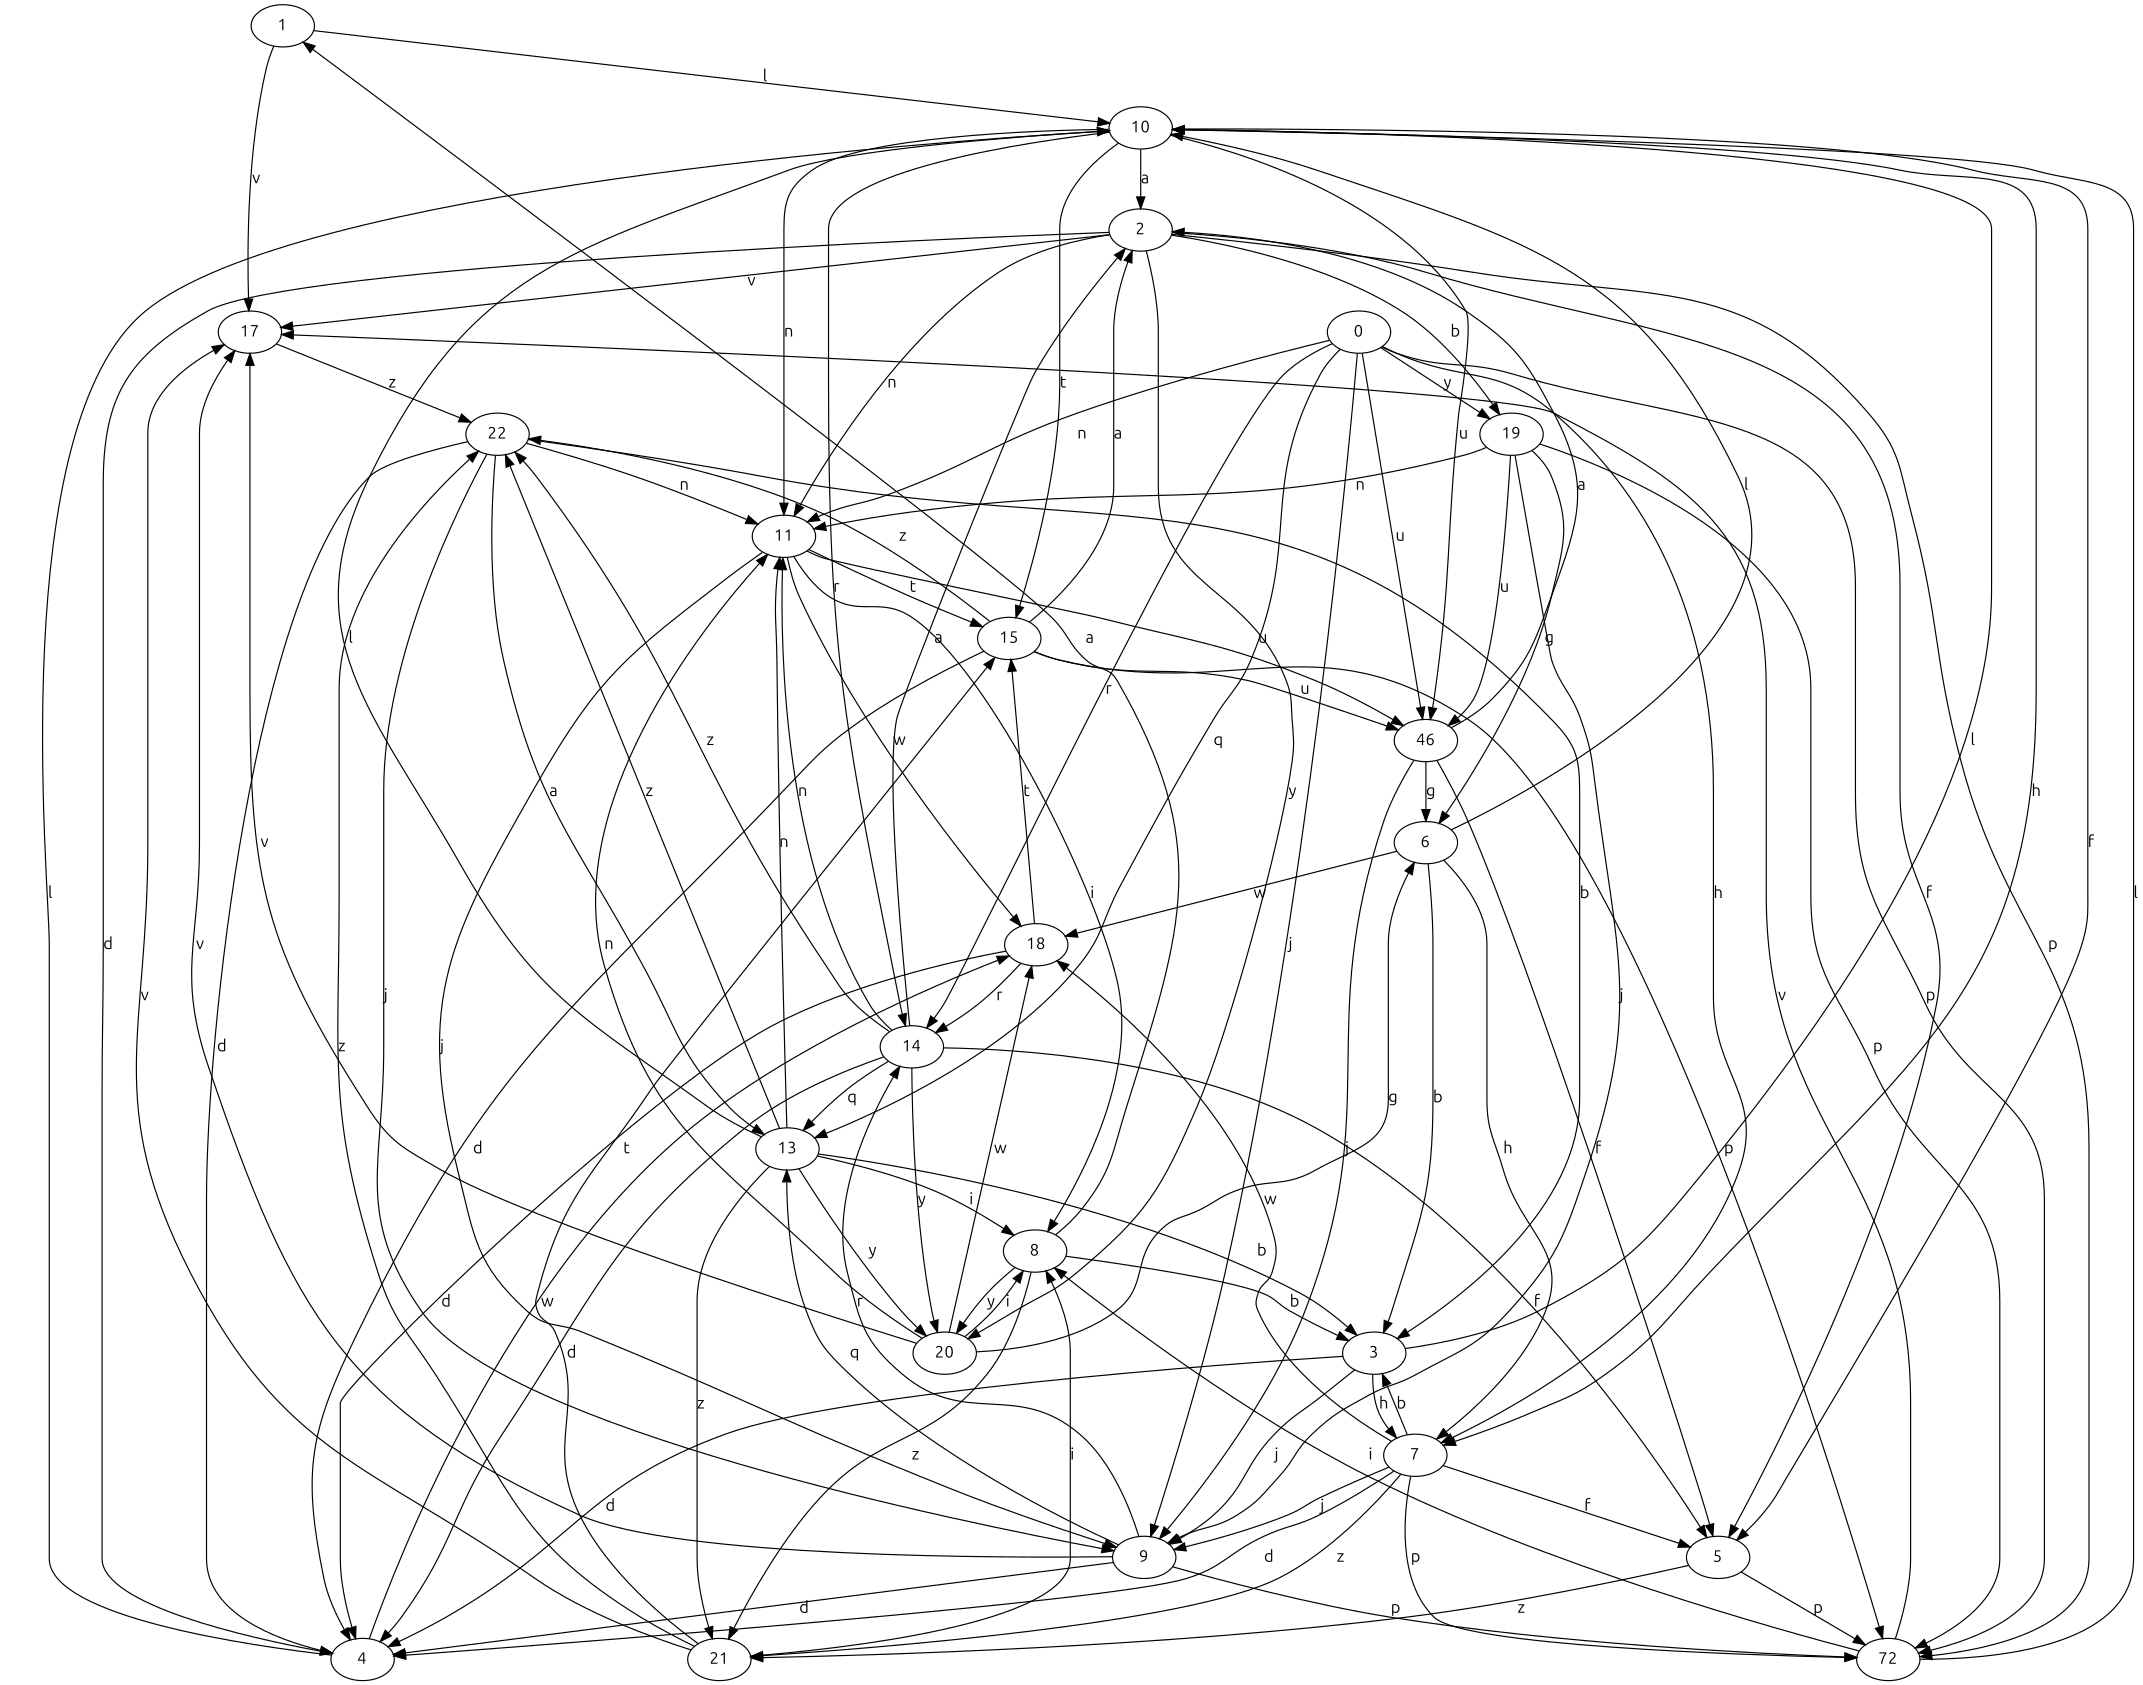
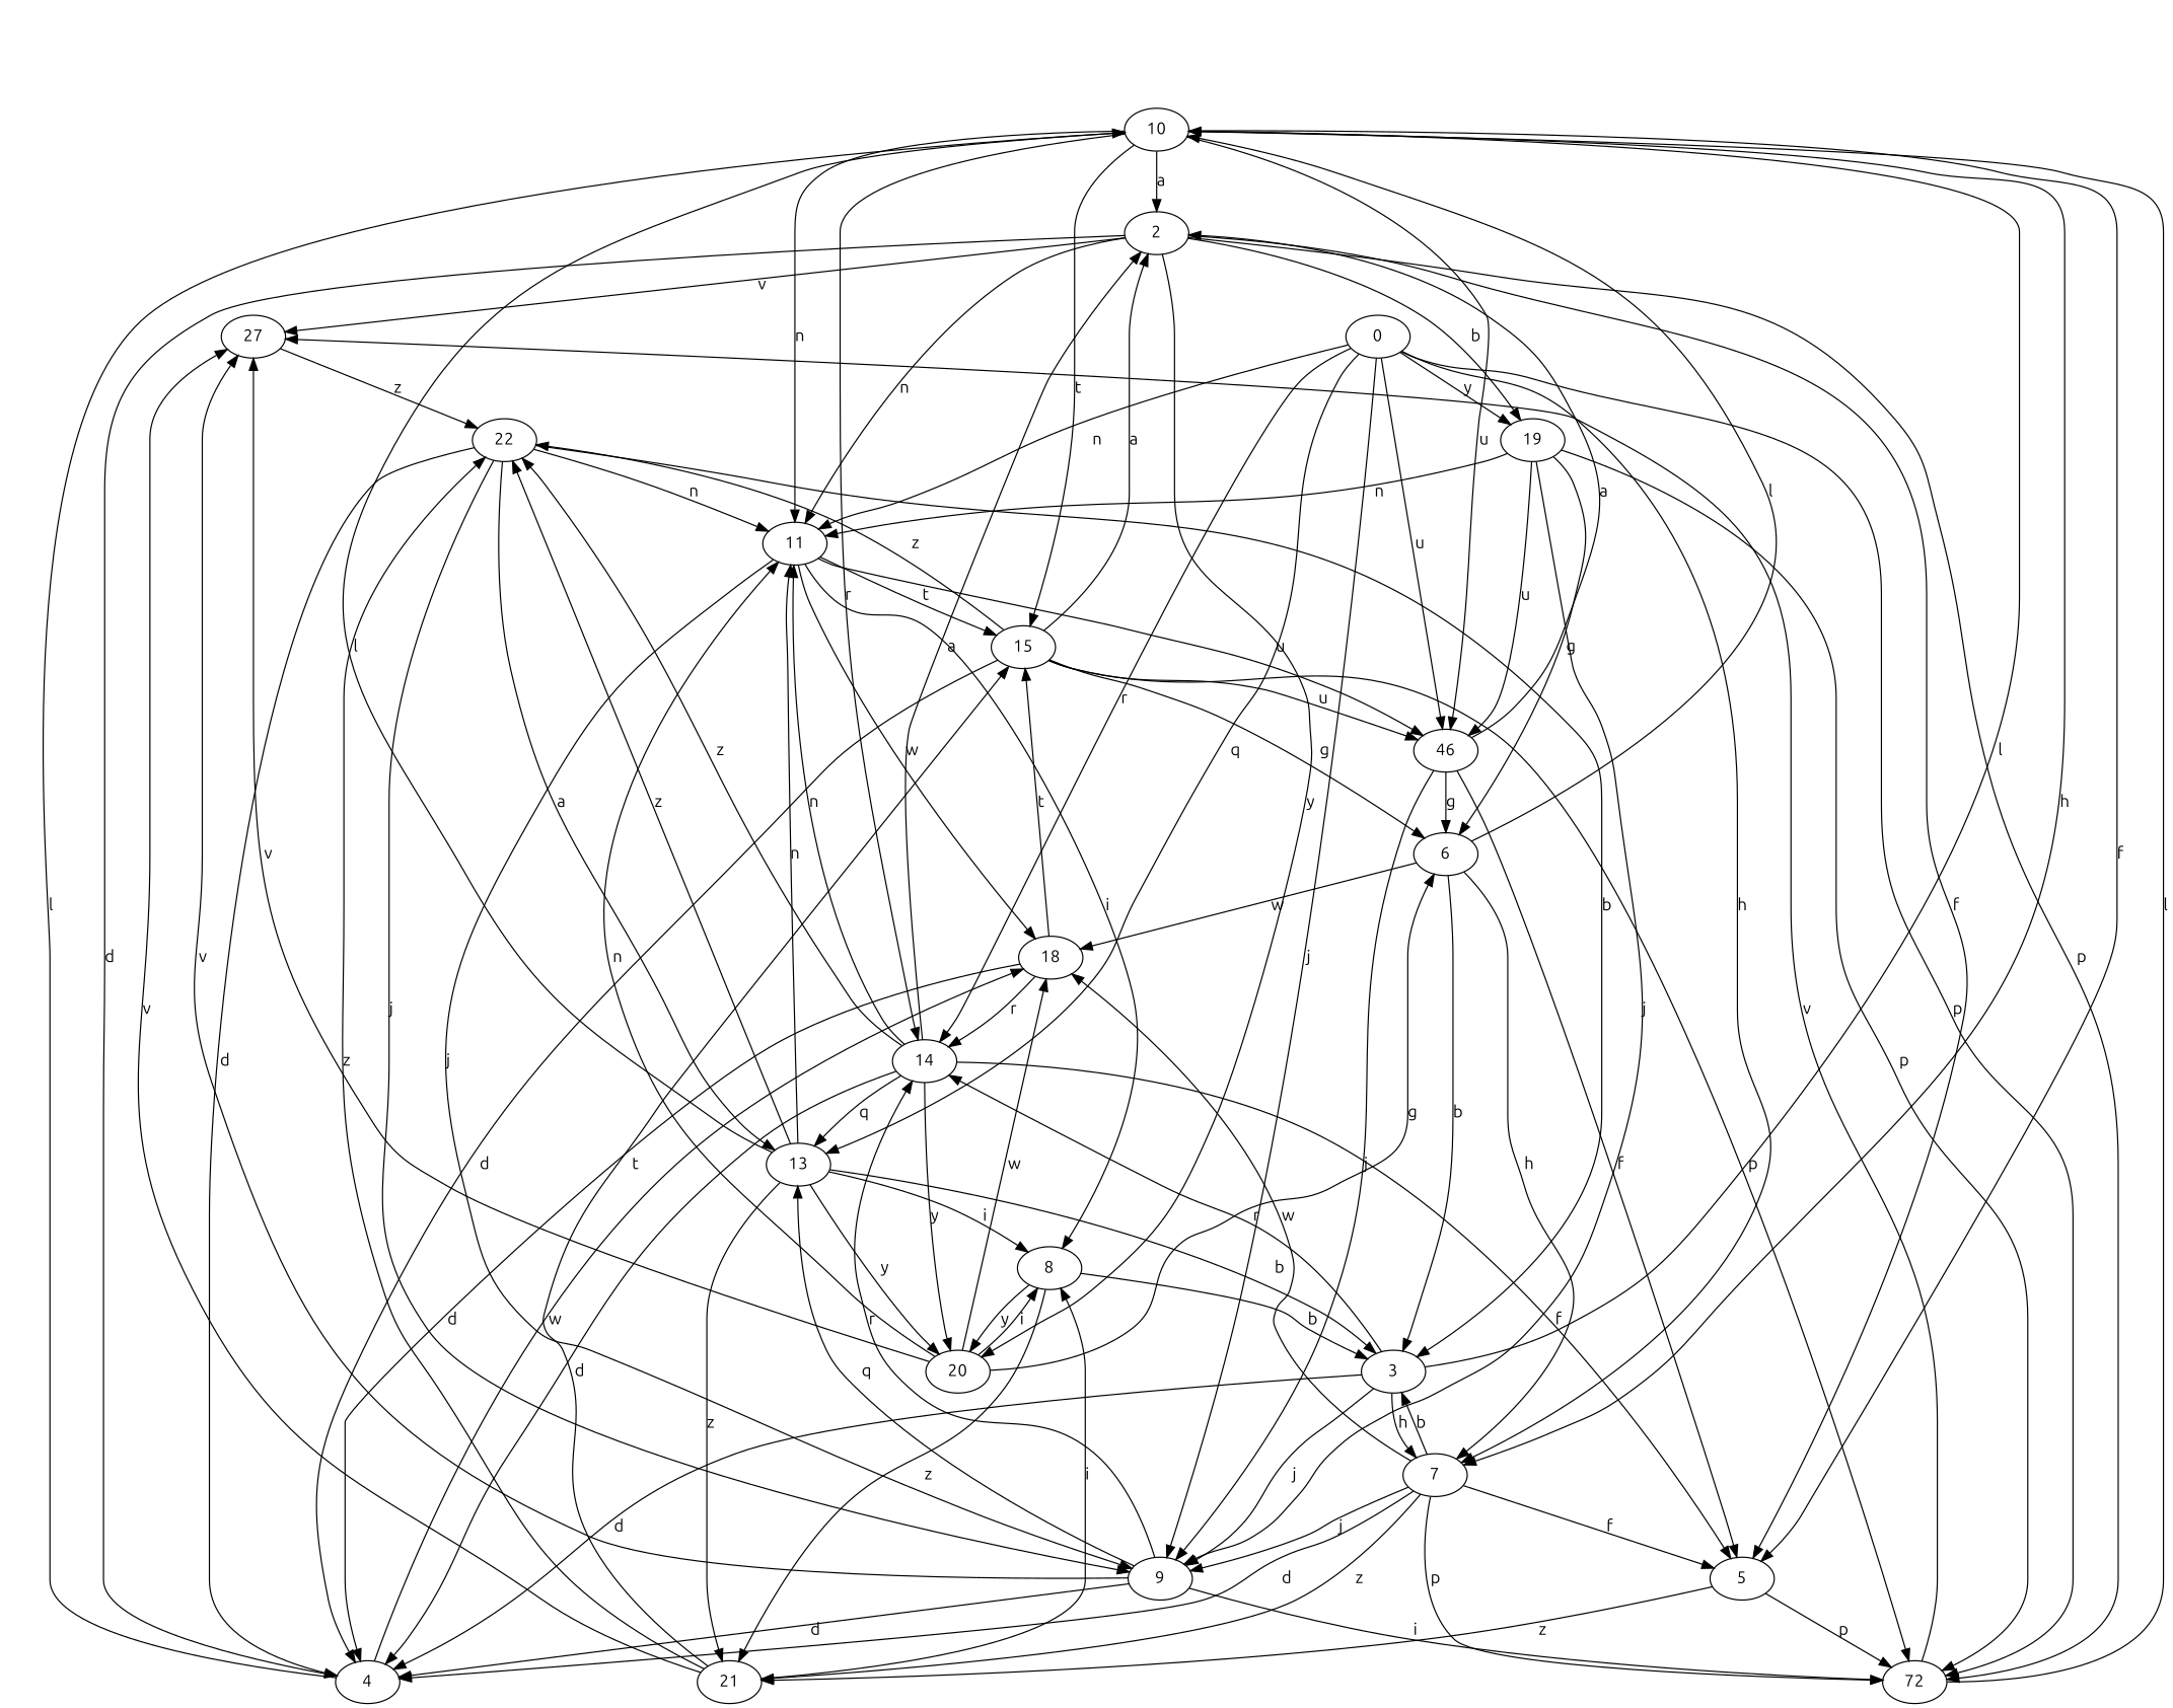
  strict digraph {
    fontname=Ubuntu
    node [fontname=Ubuntu]
    edge [fontname=Ubuntu]
-   1
    10
-   17
+   17 [label=27]
    2
    5
    11
    7
    14
    15
    n10 [label=46]
    22
    4
    n13 [label=72]
    20
    19
    3
    9
    18
    21
    8
    6
    13
    0
-   1 -> 10 [label=l]
-   1 -> 17 [label=v]
    10 -> 2 [label=a]
    10 -> 5 [label=f]
    10 -> 11 [label=n]
    10 -> 7 [label=h]
    10 -> 14 [label=r]
    10 -> 15 [label=t]
    10 -> n10 [label=u]
    17 -> 22 [label=z]
    2 -> 17 [label=v]
    2 -> 5 [label=f]
    2 -> 11 [label=n]
    2 -> 4 [label=d]
    2 -> n13 [label=p]
    2 -> 20 [label=y]
    2 -> 19 [label=b]
    5 -> n13 [label=p]
    5 -> 21 [label=z]
    11 -> 15 [label=t]
    11 -> n10 [label=u]
    11 -> 9 [label=j]
    11 -> 18 [label=w]
    11 -> 8 [label=i]
    7 -> 5 [label=f]
    7 -> 4 [label=d]
    7 -> n13 [label=p]
    7 -> 3 [label=b]
    7 -> 9 [label=j]
    7 -> 18 [label=w]
    7 -> 21 [label=z]
    14 -> 2 [label=a]
    14 -> 5 [label=f]
    14 -> 11 [label=n]
    14 -> 22 [label=z]
    14 -> 4 [label=d]
    14 -> 20 [label=y]
    14 -> 13 [label=q]
    15 -> 2 [label=a]
    15 -> n10 [label=u]
    15 -> 22 [label=z]
    15 -> 4 [label=d]
    15 -> n13 [label=p]
+   15 -> 6 [label=g]
    n10 -> 2 [label=a]
    n10 -> 5 [label=f]
    n10 -> 9 [label=j]
    n10 -> 6 [label=g]
    22 -> 11 [label=n]
    22 -> 4 [label=d]
    22 -> 3 [label=b]
    22 -> 9 [label=j]
    22 -> 13 [label=a]
    4 -> 10 [label=l]
    4 -> 18 [label=w]
    n13 -> 10 [label=l]
    n13 -> 17 [label=v]
-   n13 -> 8 [label=i]
    20 -> 17 [label=v]
    20 -> 11 [label=n]
    20 -> 18 [label=w]
    20 -> 8 [label=i]
    20 -> 6 [label=g]
    19 -> 11 [label=n]
    19 -> n10 [label=u]
    19 -> n13 [label=p]
    19 -> 9 [label=j]
    19 -> 6 [label=g]
    3 -> 10 [label=l]
    3 -> 7 [label=h]
+   3 -> 14 [label=r]
    3 -> 4 [label=d]
    3 -> 9 [label=j]
    9 -> 17 [label=v]
    9 -> 14 [label=r]
    9 -> 4 [label=d]
-   9 -> n13 [label=p]
+   9 -> n13 [label=i]
    9 -> 13 [label=q]
    18 -> 14 [label=r]
    18 -> 15 [label=t]
    18 -> 4 [label=d]
    21 -> 17 [label=v]
    21 -> 15 [label=t]
    21 -> 22 [label=z]
    21 -> 8 [label=i]
-   8 -> 1 [label=a]
    8 -> 20 [label=y]
    8 -> 3 [label=b]
    8 -> 21 [label=z]
    6 -> 10 [label=l]
    6 -> 7 [label=h]
    6 -> 3 [label=b]
    6 -> 18 [label=w]
    13 -> 10 [label=l]
    13 -> 11 [label=n]
    13 -> 22 [label=z]
    13 -> 20 [label=y]
    13 -> 3 [label=b]
    13 -> 21 [label=z]
    13 -> 8 [label=i]
    0 -> 11 [label=n]
    0 -> 7 [label=h]
    0 -> 14 [label=r]
    0 -> n10 [label=u]
    0 -> n13 [label=p]
    0 -> 19 [label=y]
    0 -> 9 [label=j]
    0 -> 13 [label=q]
  }
